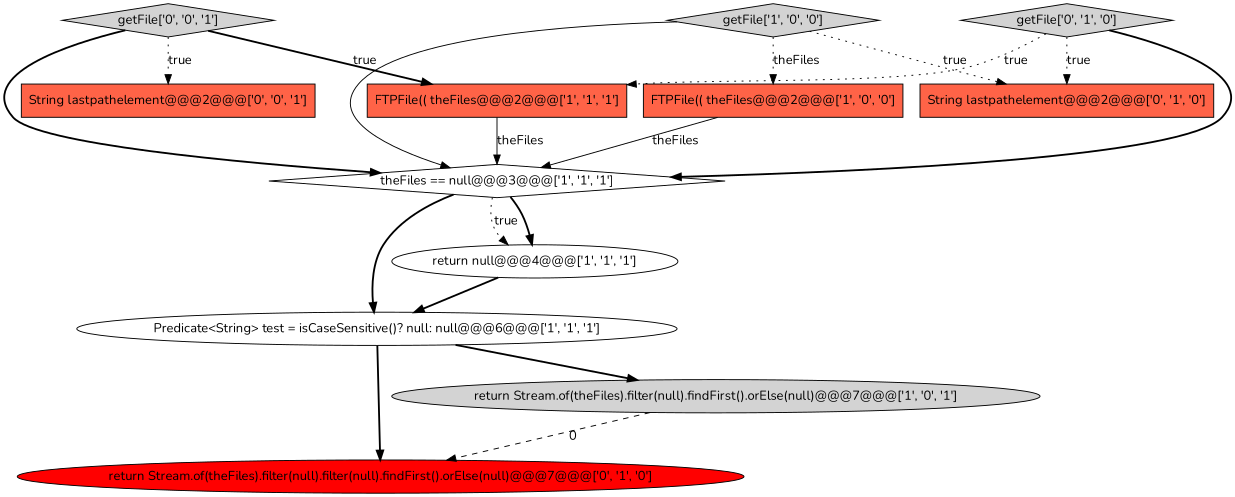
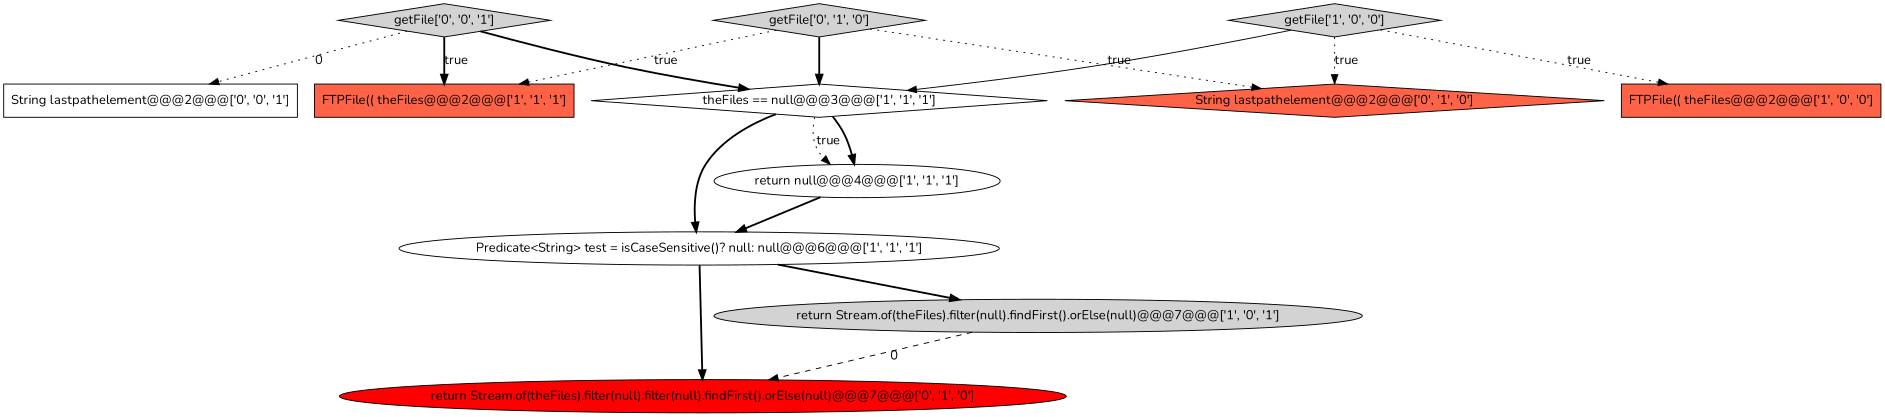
  digraph {
    fontname=Nunito
    node [fillcolor=tomato fontname=Nunito shape=box style=filled]
    edge [fontname=Nunito style=bold]
    n1 [label="FTPFile(( theFiles@@@2@@@['1', '1', '1']"]
    n2 [fillcolor=white label="theFiles == null@@@3@@@['1', '1', '1']" shape=diamond]
    n3 [fillcolor=white label="return null@@@4@@@['1', '1', '1']" shape=ellipse]
    n4 [fillcolor=white label="Predicate<String> test = isCaseSensitive()? null: null@@@6@@@['1', '1', '1']" shape=ellipse]
    n5 [fillcolor=lightgray label="return Stream.of(theFiles).filter(null).findFirst().orElse(null)@@@7@@@['1', '0', '1']" shape=ellipse]
    n6 [fillcolor=red label="return Stream.of(theFiles).filter(null).filter(null).findFirst().orElse(null)@@@7@@@['0', '1', '0']" shape=ellipse]
    n7 [fillcolor=lightgray label="getFile['0', '0', '1']" shape=diamond]
-   n8 [label="String lastpathelement@@@2@@@['0', '0', '1']"]
+   n8 [fillcolor=white label="String lastpathelement@@@2@@@['0', '0', '1']"]
    n9 [fillcolor=lightgray label="getFile['1', '0', '0']" shape=diamond]
    n10 [label="FTPFile(( theFiles@@@2@@@['1', '0', '0']"]
-   n11 [label="String lastpathelement@@@2@@@['0', '1', '0']"]
+   n11 [label="String lastpathelement@@@2@@@['0', '1', '0']" shape=diamond]
    n12 [fillcolor=lightgray label="getFile['0', '1', '0']" shape=diamond]
-   n1 -> n2 [label=theFiles style=solid]
    n2 -> n3
    n2 -> n3 [label=true style=dotted]
    n2 -> n4
    n3 -> n4
    n4 -> n5
    n4 -> n6
    n5 -> n6 [label=0 style=dashed]
    n7 -> n1 [label=true]
    n7 -> n2
-   n7 -> n8 [label=true style=dotted]
+   n7 -> n8 [label=0 style=dotted]
    n9 -> n2 [style=solid]
-   n9 -> n10 [label=theFiles style=dotted]
+   n9 -> n10 [label=true style=dotted]
    n9 -> n11 [label=true style=dotted]
-   n10 -> n2 [label=theFiles style=solid]
    n12 -> n1 [label=true style=dotted]
    n12 -> n2
    n12 -> n11 [label=true style=dotted]
  }
